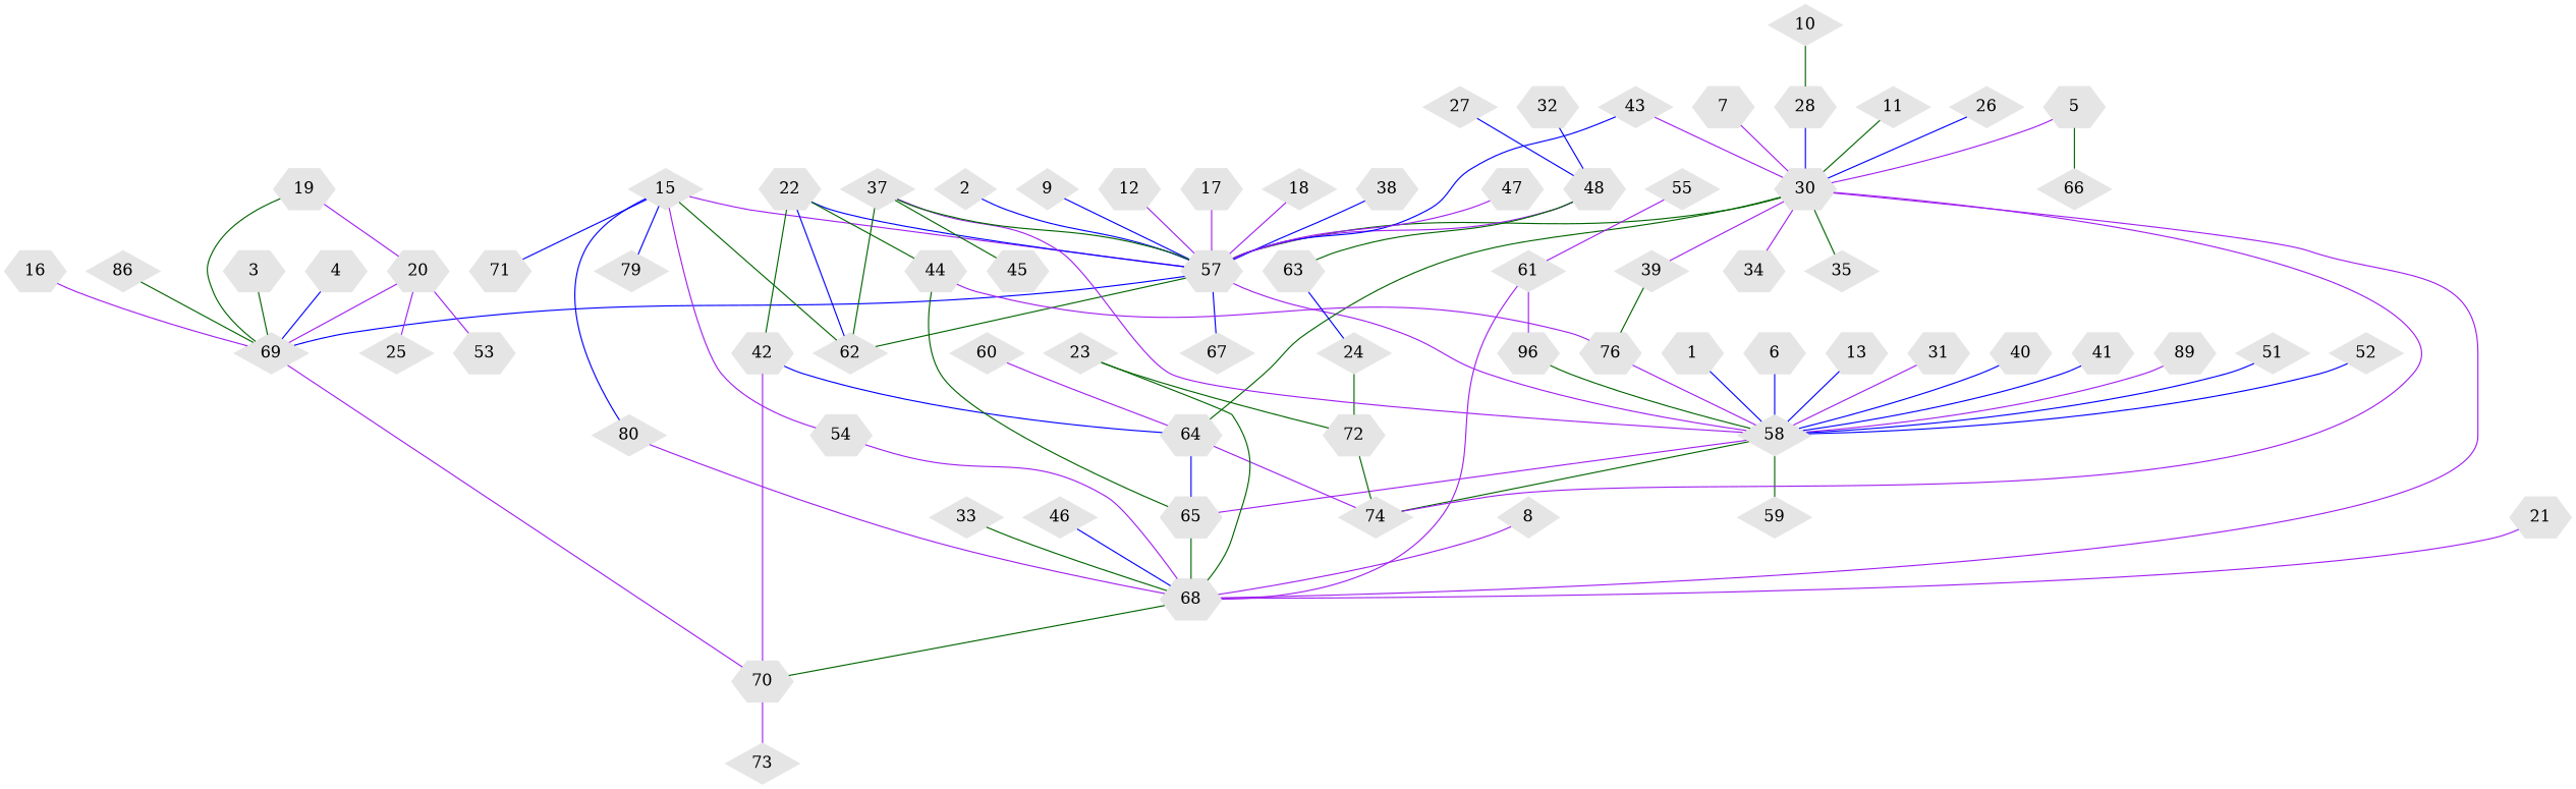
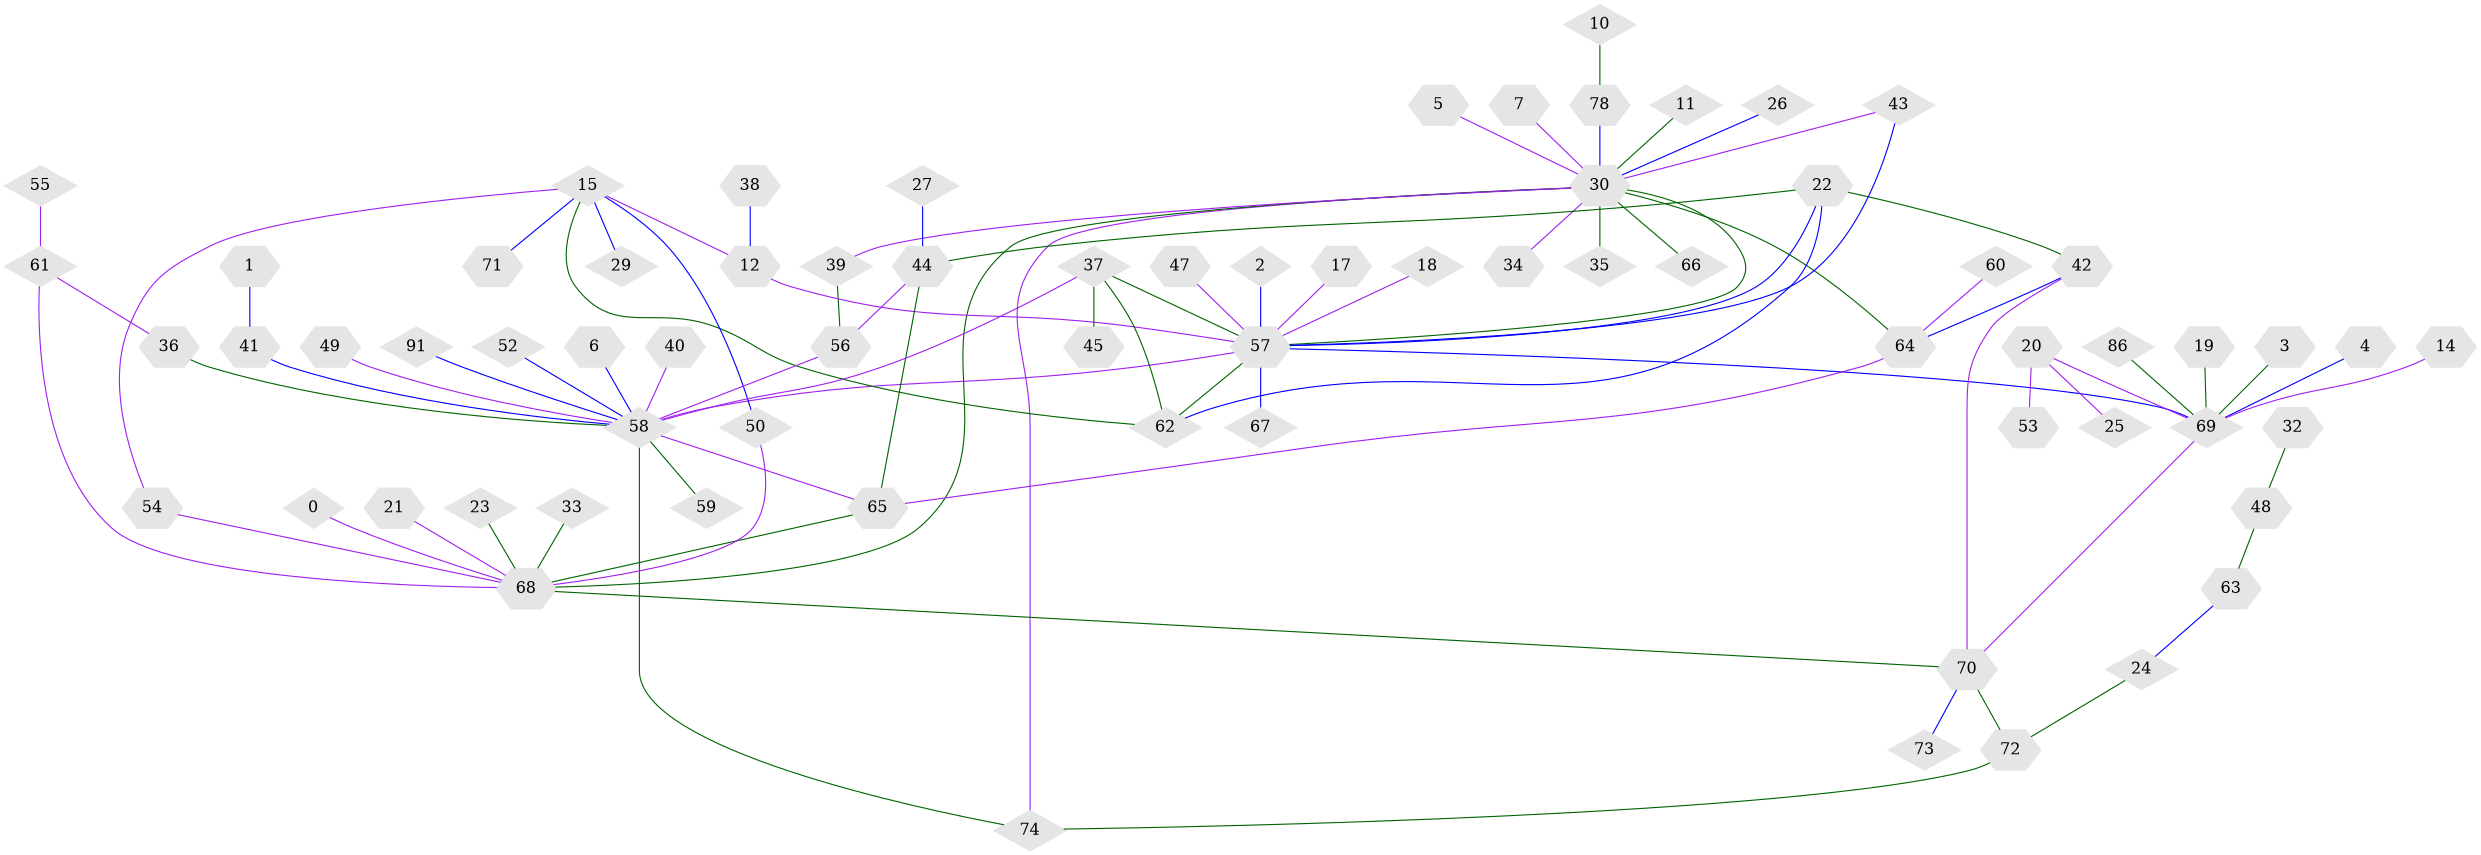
  graph {
    node [color=gray90 shape=hexagon style=filled]
    edge [color=purple weight=1.0]
    58 [shape=diamond]
    1
    74 [shape=diamond]
    65
    59 [shape=diamond]
    2 [shape=diamond]
    57
    69 [shape=diamond]
    62 [shape=diamond]
    67 [shape=diamond]
    3
    70
    4
    30
    68
    34
    35 [shape=diamond]
    39 [shape=diamond]
    64
    66 [shape=diamond]
    5
    6
    7
-   8 [shape=diamond]
-   9 [shape=diamond]
+   8 [shape=diamond label=0]
    10 [shape=diamond]
-   28
+   28 [label=78]
    11 [shape=diamond]
    12
-   13
-   14 [label=16]
+   14
    15 [shape=diamond]
-   29 [shape=diamond label=79]
-   50 [shape=diamond label=80]
+   29 [shape=diamond]
+   50 [shape=diamond]
    54
    71
    n37 [label=86 shape=diamond]
    17
    18 [shape=diamond]
    19
    20
    25 [shape=diamond]
    53
    21
    22
    42
    44
-   56 [label=76]
+   56
    23 [shape=diamond]
    24 [shape=diamond]
    72
    26 [shape=diamond]
    27 [shape=diamond]
-   31
    32
    48
    63
    33 [shape=diamond]
-   36 [label=96]
+   36
    37 [shape=diamond]
    45
    38
    40
    41
    73 [shape=diamond]
    43 [shape=diamond]
-   46 [shape=diamond]
    47
-   49 [label=89]
-   51 [shape=diamond]
+   49
+   51 [shape=diamond label=91]
    52 [shape=diamond]
    55 [shape=diamond]
    61 [shape=diamond]
    60 [shape=diamond]
    58 -- 74 [color=darkgreen]
    58 -- 65
    58 -- 59 [color=darkgreen]
-   1 -- 58 [color=blue]
+   1 -- 41 [color=blue]
    65 -- 68 [color=darkgreen]
    2 -- 57 [color=blue]
    57 -- 58
    57 -- 69 [color=blue]
    57 -- 62 [color=darkgreen]
    57 -- 67 [color=blue]
    69 -- 70
    3 -- 69 [color=darkgreen]
-   23 -- 72 [color=darkgreen]
-   70 -- 73
+   70 -- 72 [color=darkgreen]
+   70 -- 73 [color=blue]
    4 -- 69 [color=blue]
    30 -- 74
    30 -- 57 [color=darkgreen]
-   30 -- 68
+   30 -- 68 [color=darkgreen]
    30 -- 34
    30 -- 35 [color=darkgreen]
    30 -- 39
    30 -- 64 [color=darkgreen]
-   5 -- 66 [color=darkgreen]
+   30 -- 66 [color=darkgreen]
    68 -- 70 [color=darkgreen]
    39 -- 56 [color=darkgreen]
-   64 -- 74
-   64 -- 65 [color=blue]
+   64 -- 65
    5 -- 30
    6 -- 58 [color=blue]
    7 -- 30
    8 -- 68
-   9 -- 57 [color=blue]
    10 -- 28 [color=darkgreen]
    28 -- 30 [color=blue]
    11 -- 30 [color=darkgreen]
    12 -- 57
-   13 -- 58 [color=blue]
    14 -- 69
-   15 -- 57
+   15 -- 12
    15 -- 62 [color=darkgreen]
    15 -- 29 [color=blue]
    15 -- 50 [color=blue]
    15 -- 54
    15 -- 71 [color=blue]
    50 -- 68
    54 -- 68
    n37 -- 69 [color=darkgreen]
    17 -- 57
    18 -- 57
    19 -- 69 [color=darkgreen]
-   19 -- 20
    20 -- 69
    20 -- 25
    20 -- 53
    21 -- 68
    22 -- 57 [color=blue]
    22 -- 62 [color=blue]
    22 -- 42 [color=darkgreen]
    22 -- 44 [color=darkgreen]
    42 -- 70
    42 -- 64 [color=blue]
    44 -- 65 [color=darkgreen]
    44 -- 56
    56 -- 58
    23 -- 68 [color=darkgreen]
    24 -- 72 [color=darkgreen]
    72 -- 74 [color=darkgreen]
    26 -- 30 [color=blue]
-   27 -- 48 [color=blue]
-   31 -- 58
-   32 -- 48 [color=blue]
-   48 -- 57
+   27 -- 44 [color=blue]
+   32 -- 48 [color=darkgreen]
    48 -- 63 [color=darkgreen]
    63 -- 24 [color=blue]
    33 -- 68 [color=darkgreen]
    36 -- 58 [color=darkgreen]
    37 -- 58
    37 -- 57 [color=darkgreen weight=2.0]
    37 -- 62 [color=darkgreen]
    37 -- 45 [color=darkgreen]
-   38 -- 57 [color=blue]
-   40 -- 58 [color=blue]
+   38 -- 12 [color=blue]
+   40 -- 58
    41 -- 58 [color=blue]
    43 -- 57 [color=blue]
    43 -- 30
-   46 -- 68 [color=blue]
    47 -- 57
    49 -- 58
    51 -- 58 [color=blue]
    52 -- 58 [color=blue]
    55 -- 61
    61 -- 68
    61 -- 36
    60 -- 64
  }
